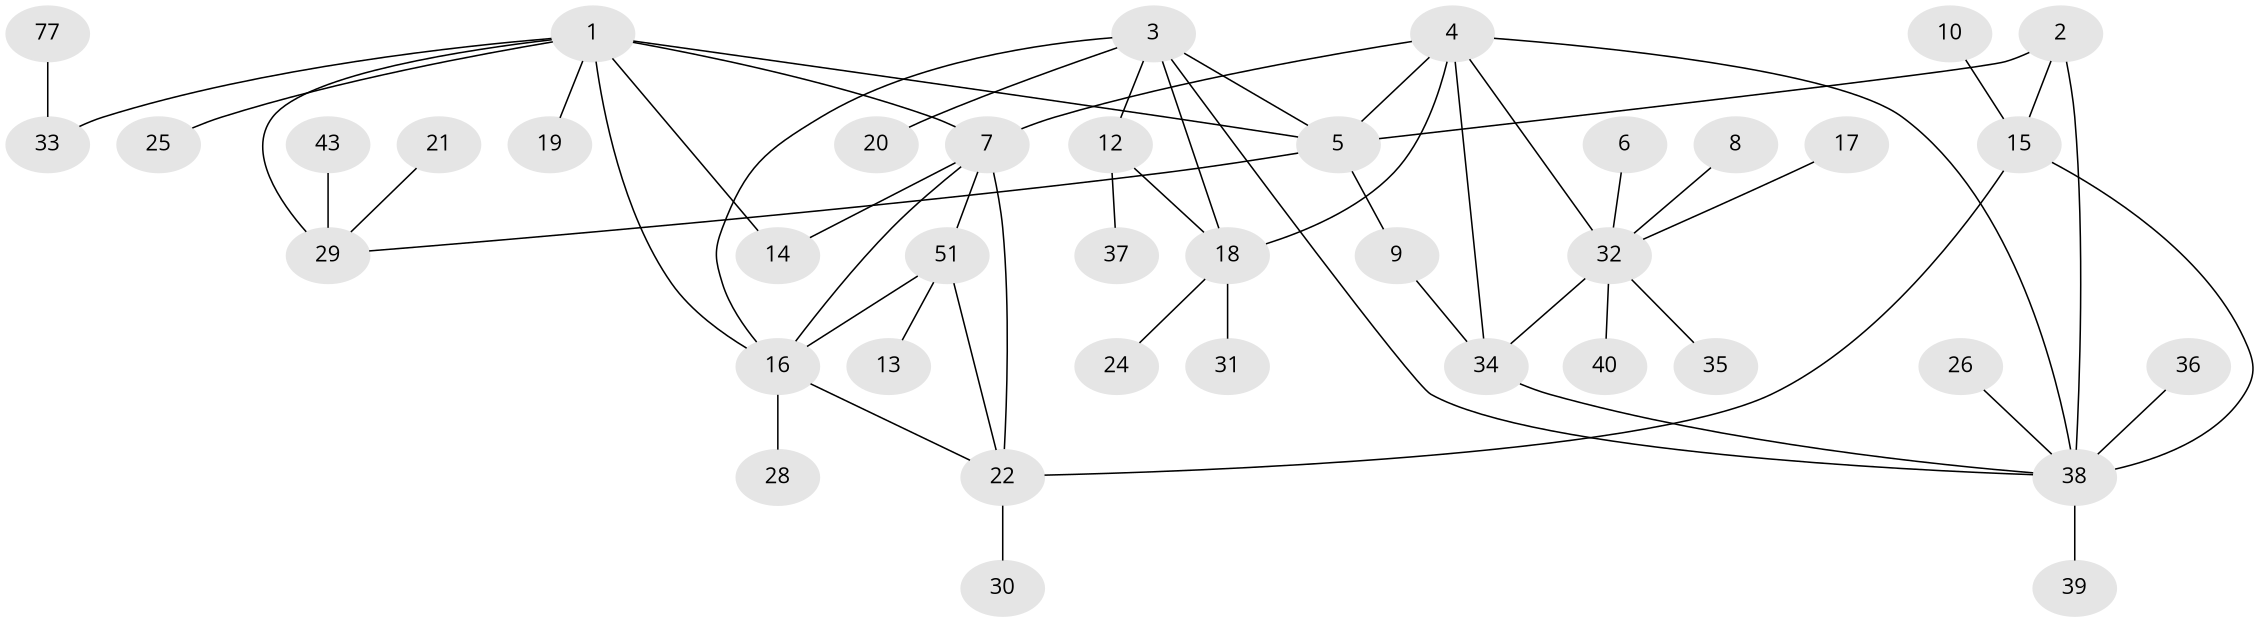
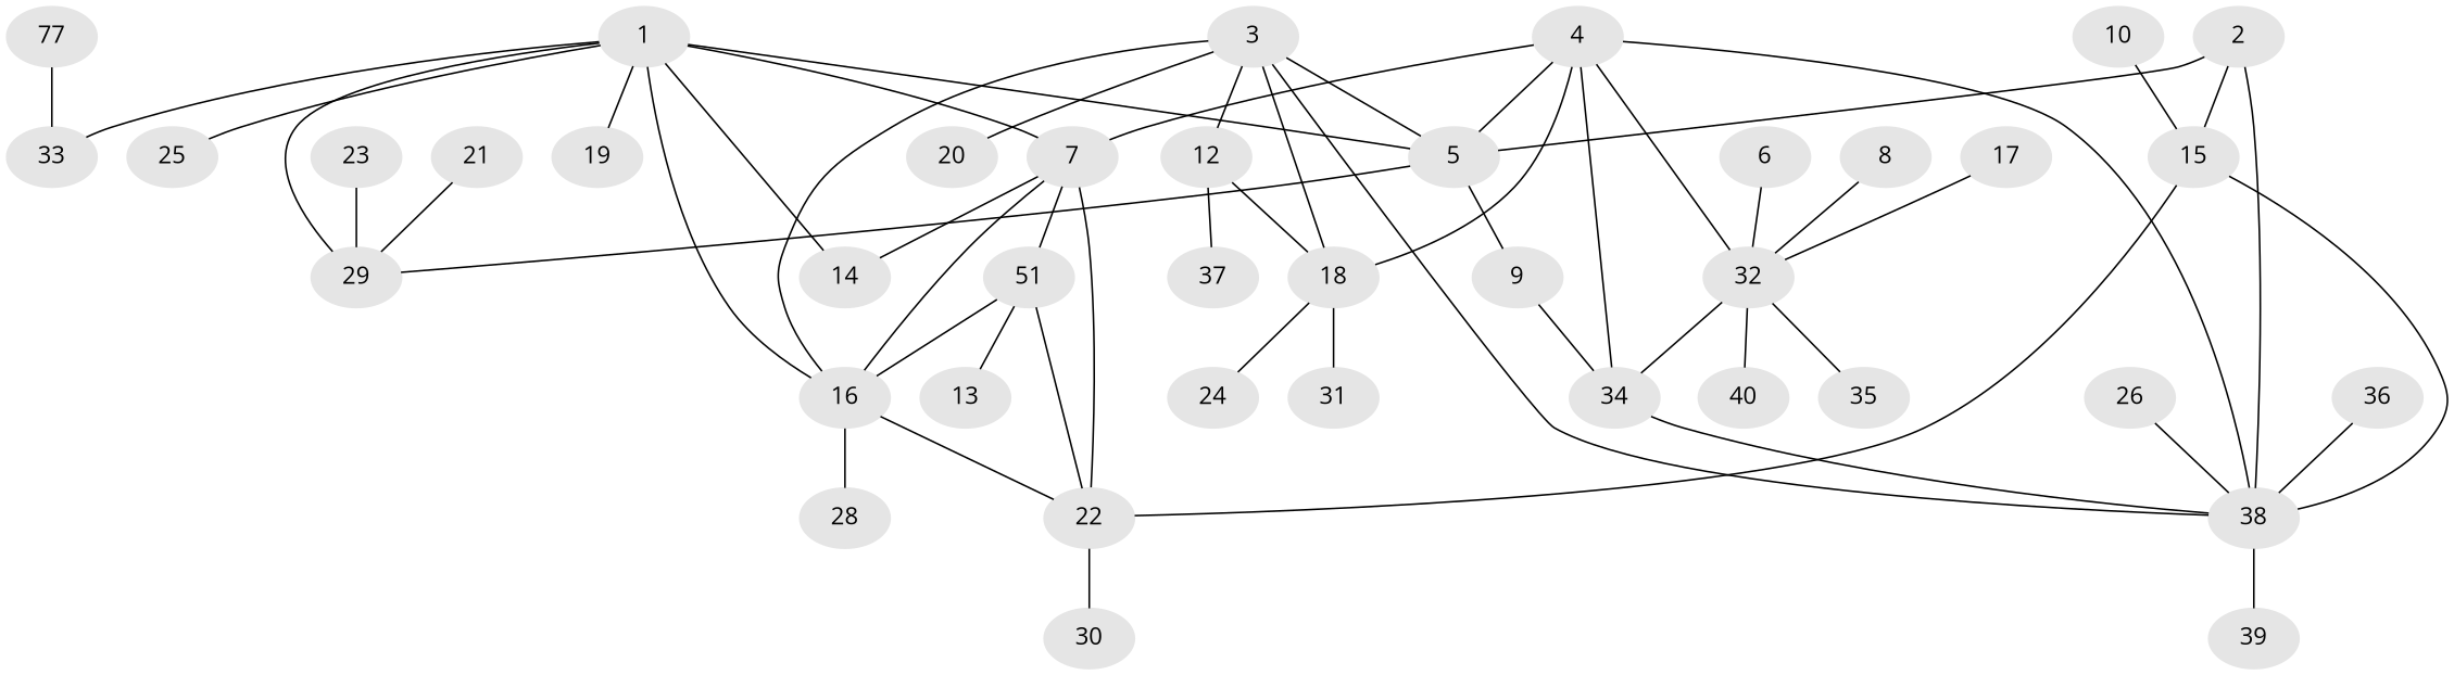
  graph {
    fontname="Open Sans"
    node [color=gray90 fontname="Open Sans" style=filled]
    edge [fontname="Open Sans" weight=1.0]
    1
    5
    7
    14
    16
    19
    25
    29
    33
    9
    n11 [label=51]
    22
    28
    2
    15
    38
    39
    3
    12
    18
    20
    37
    24
    31
    4
    32
    34
    35
    40
    6
    13
    30
    8
    10
    17
    21
-   23 [label=43]
+   23
    26
    n39 [label=77]
    36
    1 -- 5 [weight=2.0]
    1 -- 7
    1 -- 14
    1 -- 16
    1 -- 19
    1 -- 25
    1 -- 29 [weight=2.0]
    1 -- 33
    5 -- 29
    5 -- 9
    7 -- 14
    7 -- 16
    7 -- n11
    7 -- 22
    16 -- 22
    16 -- 28
    9 -- 34
    n11 -- 16
    n11 -- 22
    n11 -- 13
    22 -- 30
    2 -- 5
    2 -- 15 [weight=2.0]
    2 -- 38 [weight=2.0]
    15 -- 22
    15 -- 38
    38 -- 39
    3 -- 5
    3 -- 16
    3 -- 38
    3 -- 12 [weight=2.0]
    3 -- 18 [weight=2.0]
    3 -- 20
    12 -- 18
    12 -- 37
    18 -- 24
    18 -- 31
    4 -- 5
    4 -- 7 [weight=2.0]
    4 -- 38
    4 -- 18
    4 -- 32
    4 -- 34 [weight=2.0]
    32 -- 34 [weight=2.0]
    32 -- 35
    32 -- 40
    34 -- 38
    6 -- 32
    8 -- 32
    10 -- 15
    17 -- 32
    21 -- 29
    23 -- 29
    26 -- 38
    n39 -- 33
    36 -- 38
  }
